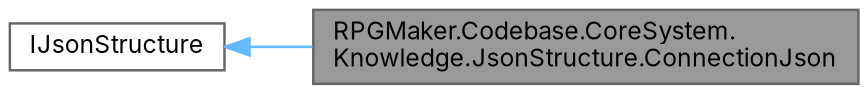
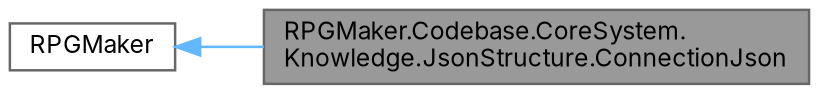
  digraph {
    rankdir=LR
    fontname=Inter
    node [color=gray40 fontname=Inter fontsize=10 shape=box style=filled]
    n1 [fillcolor=grey60 fontcolor=black height=0.2 label="RPGMaker.Codebase.CoreSystem.\lKnowledge.JsonStructure.ConnectionJson" width=0.4]
-   n2 [fillcolor=white height=0.2 label=IJsonStructure width=0.4]
+   n2 [fillcolor=white height=0.2 label=RPGMaker width=0.4]
    n2 -> n1 [color=steelblue1 dir=back fontname=Inter fontsize=10 labelfontname=Helvetica labelfontsize=10 style=solid]
  }
